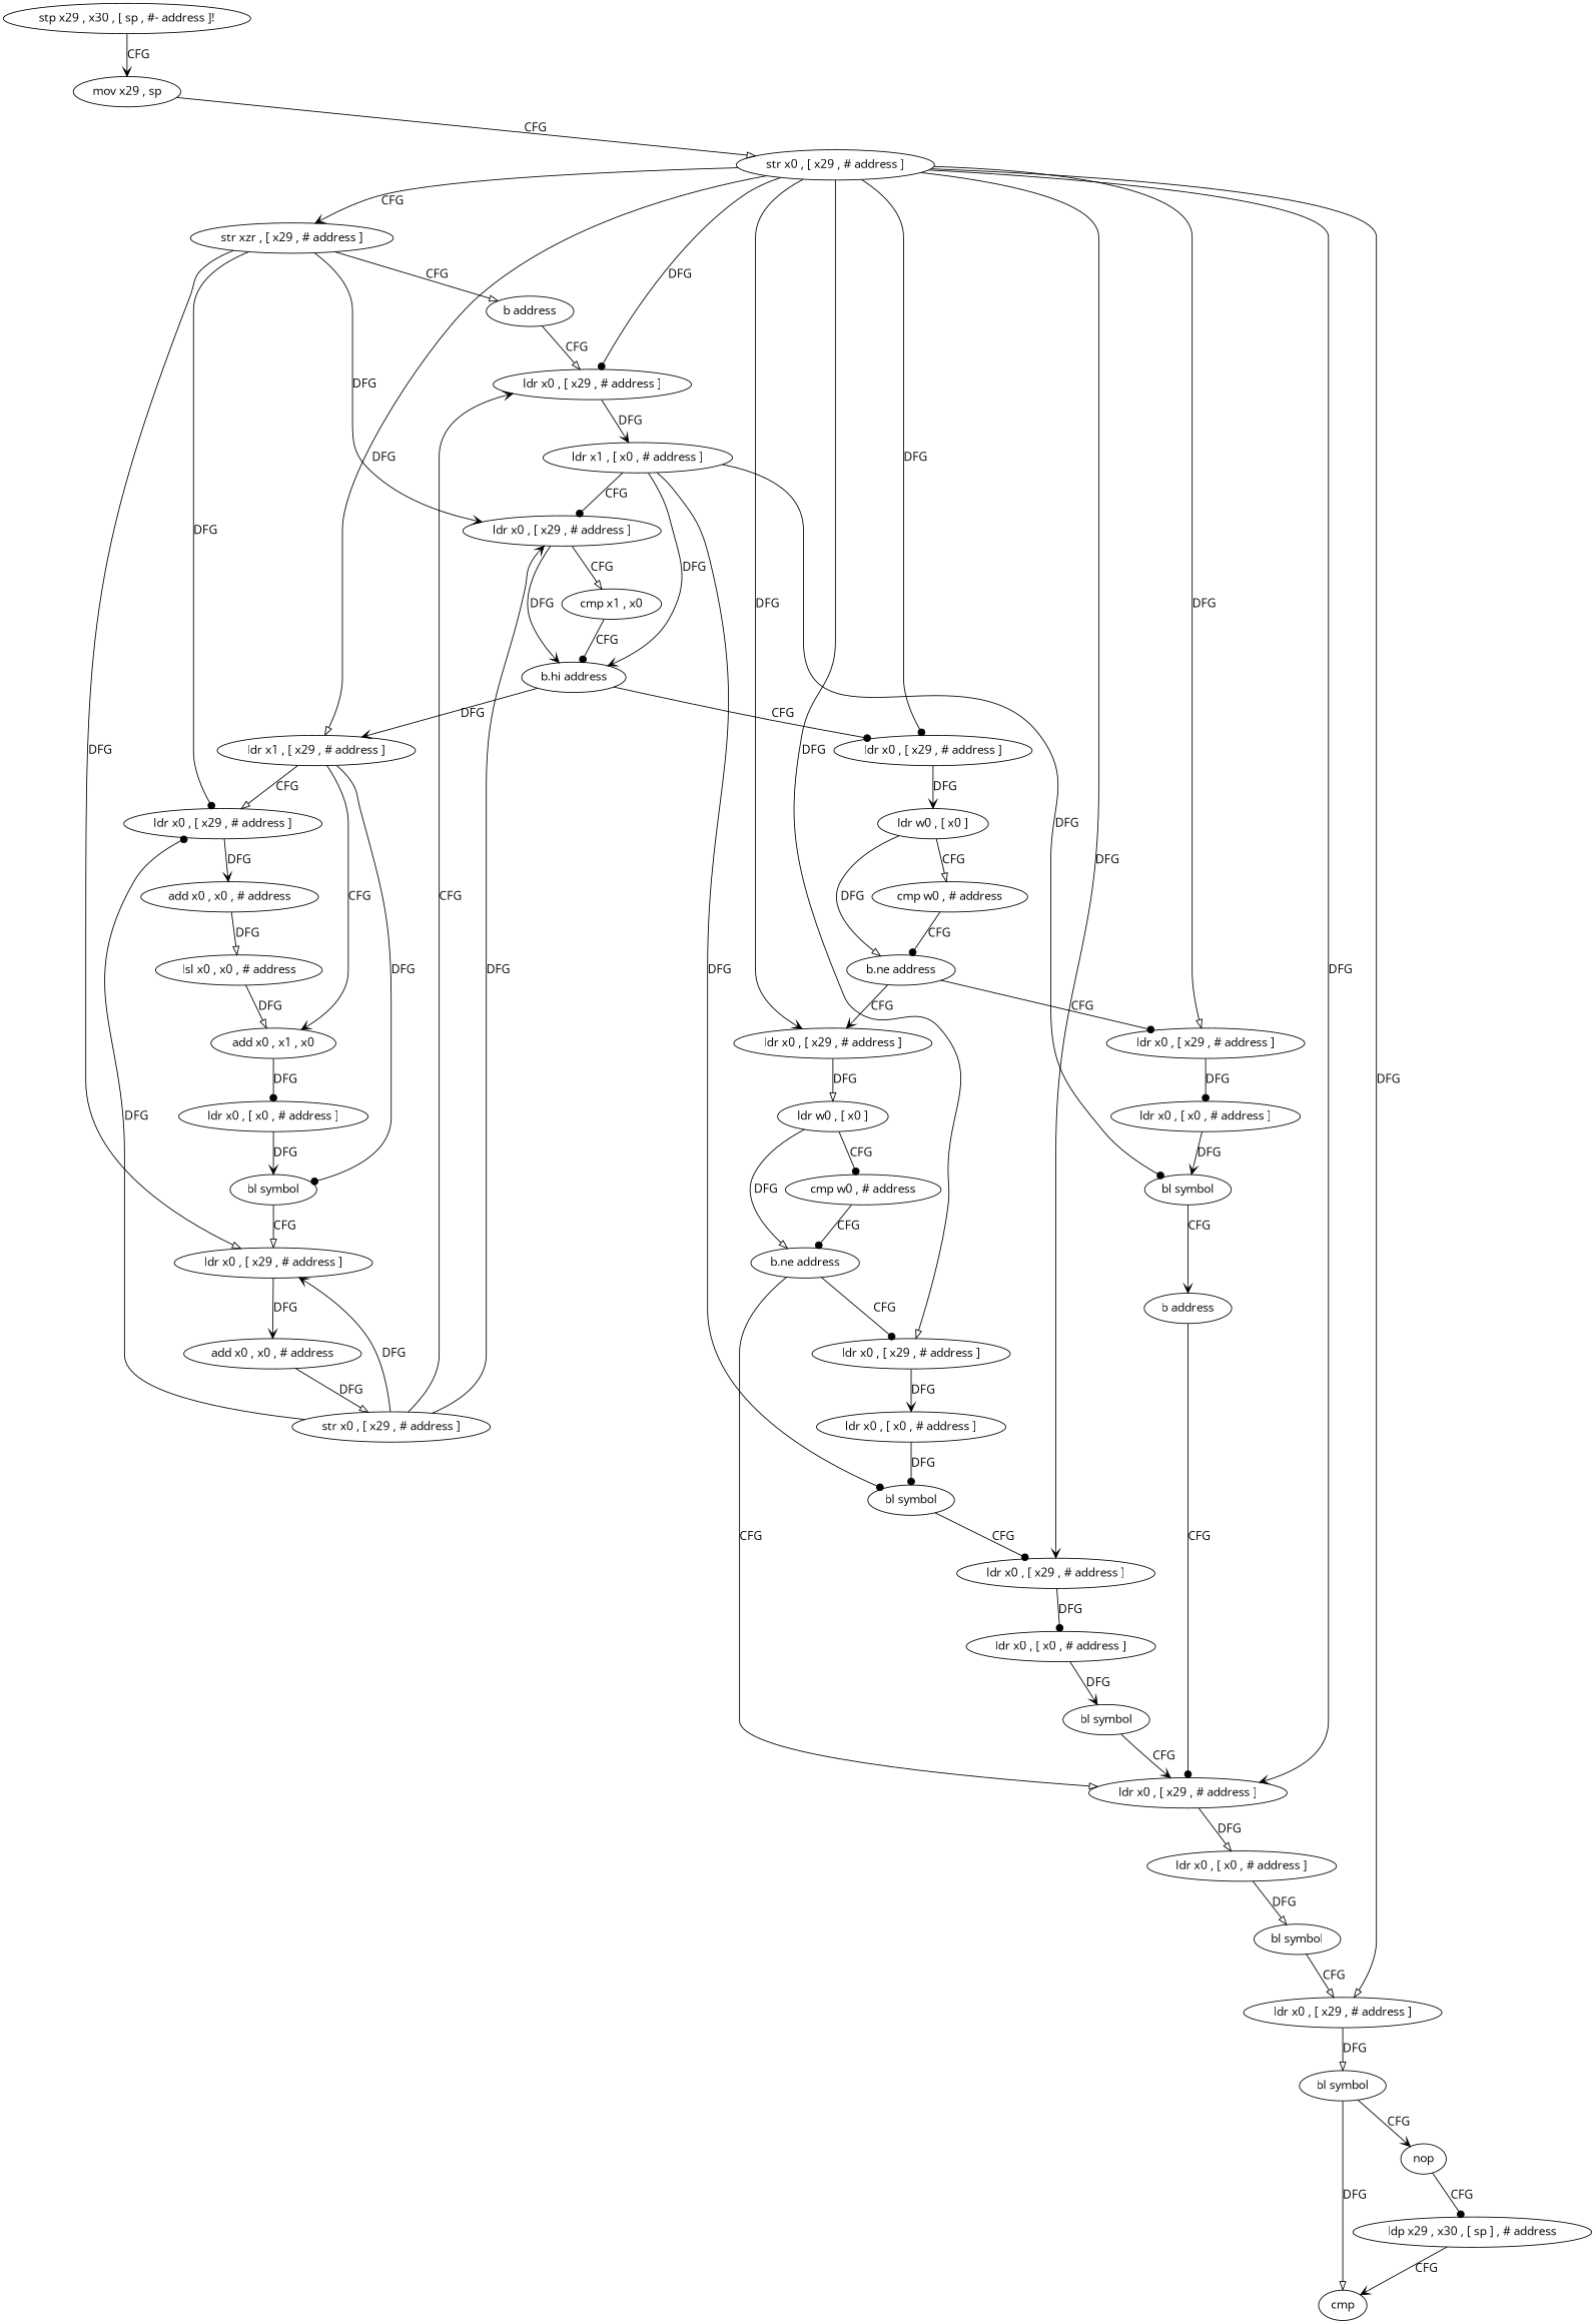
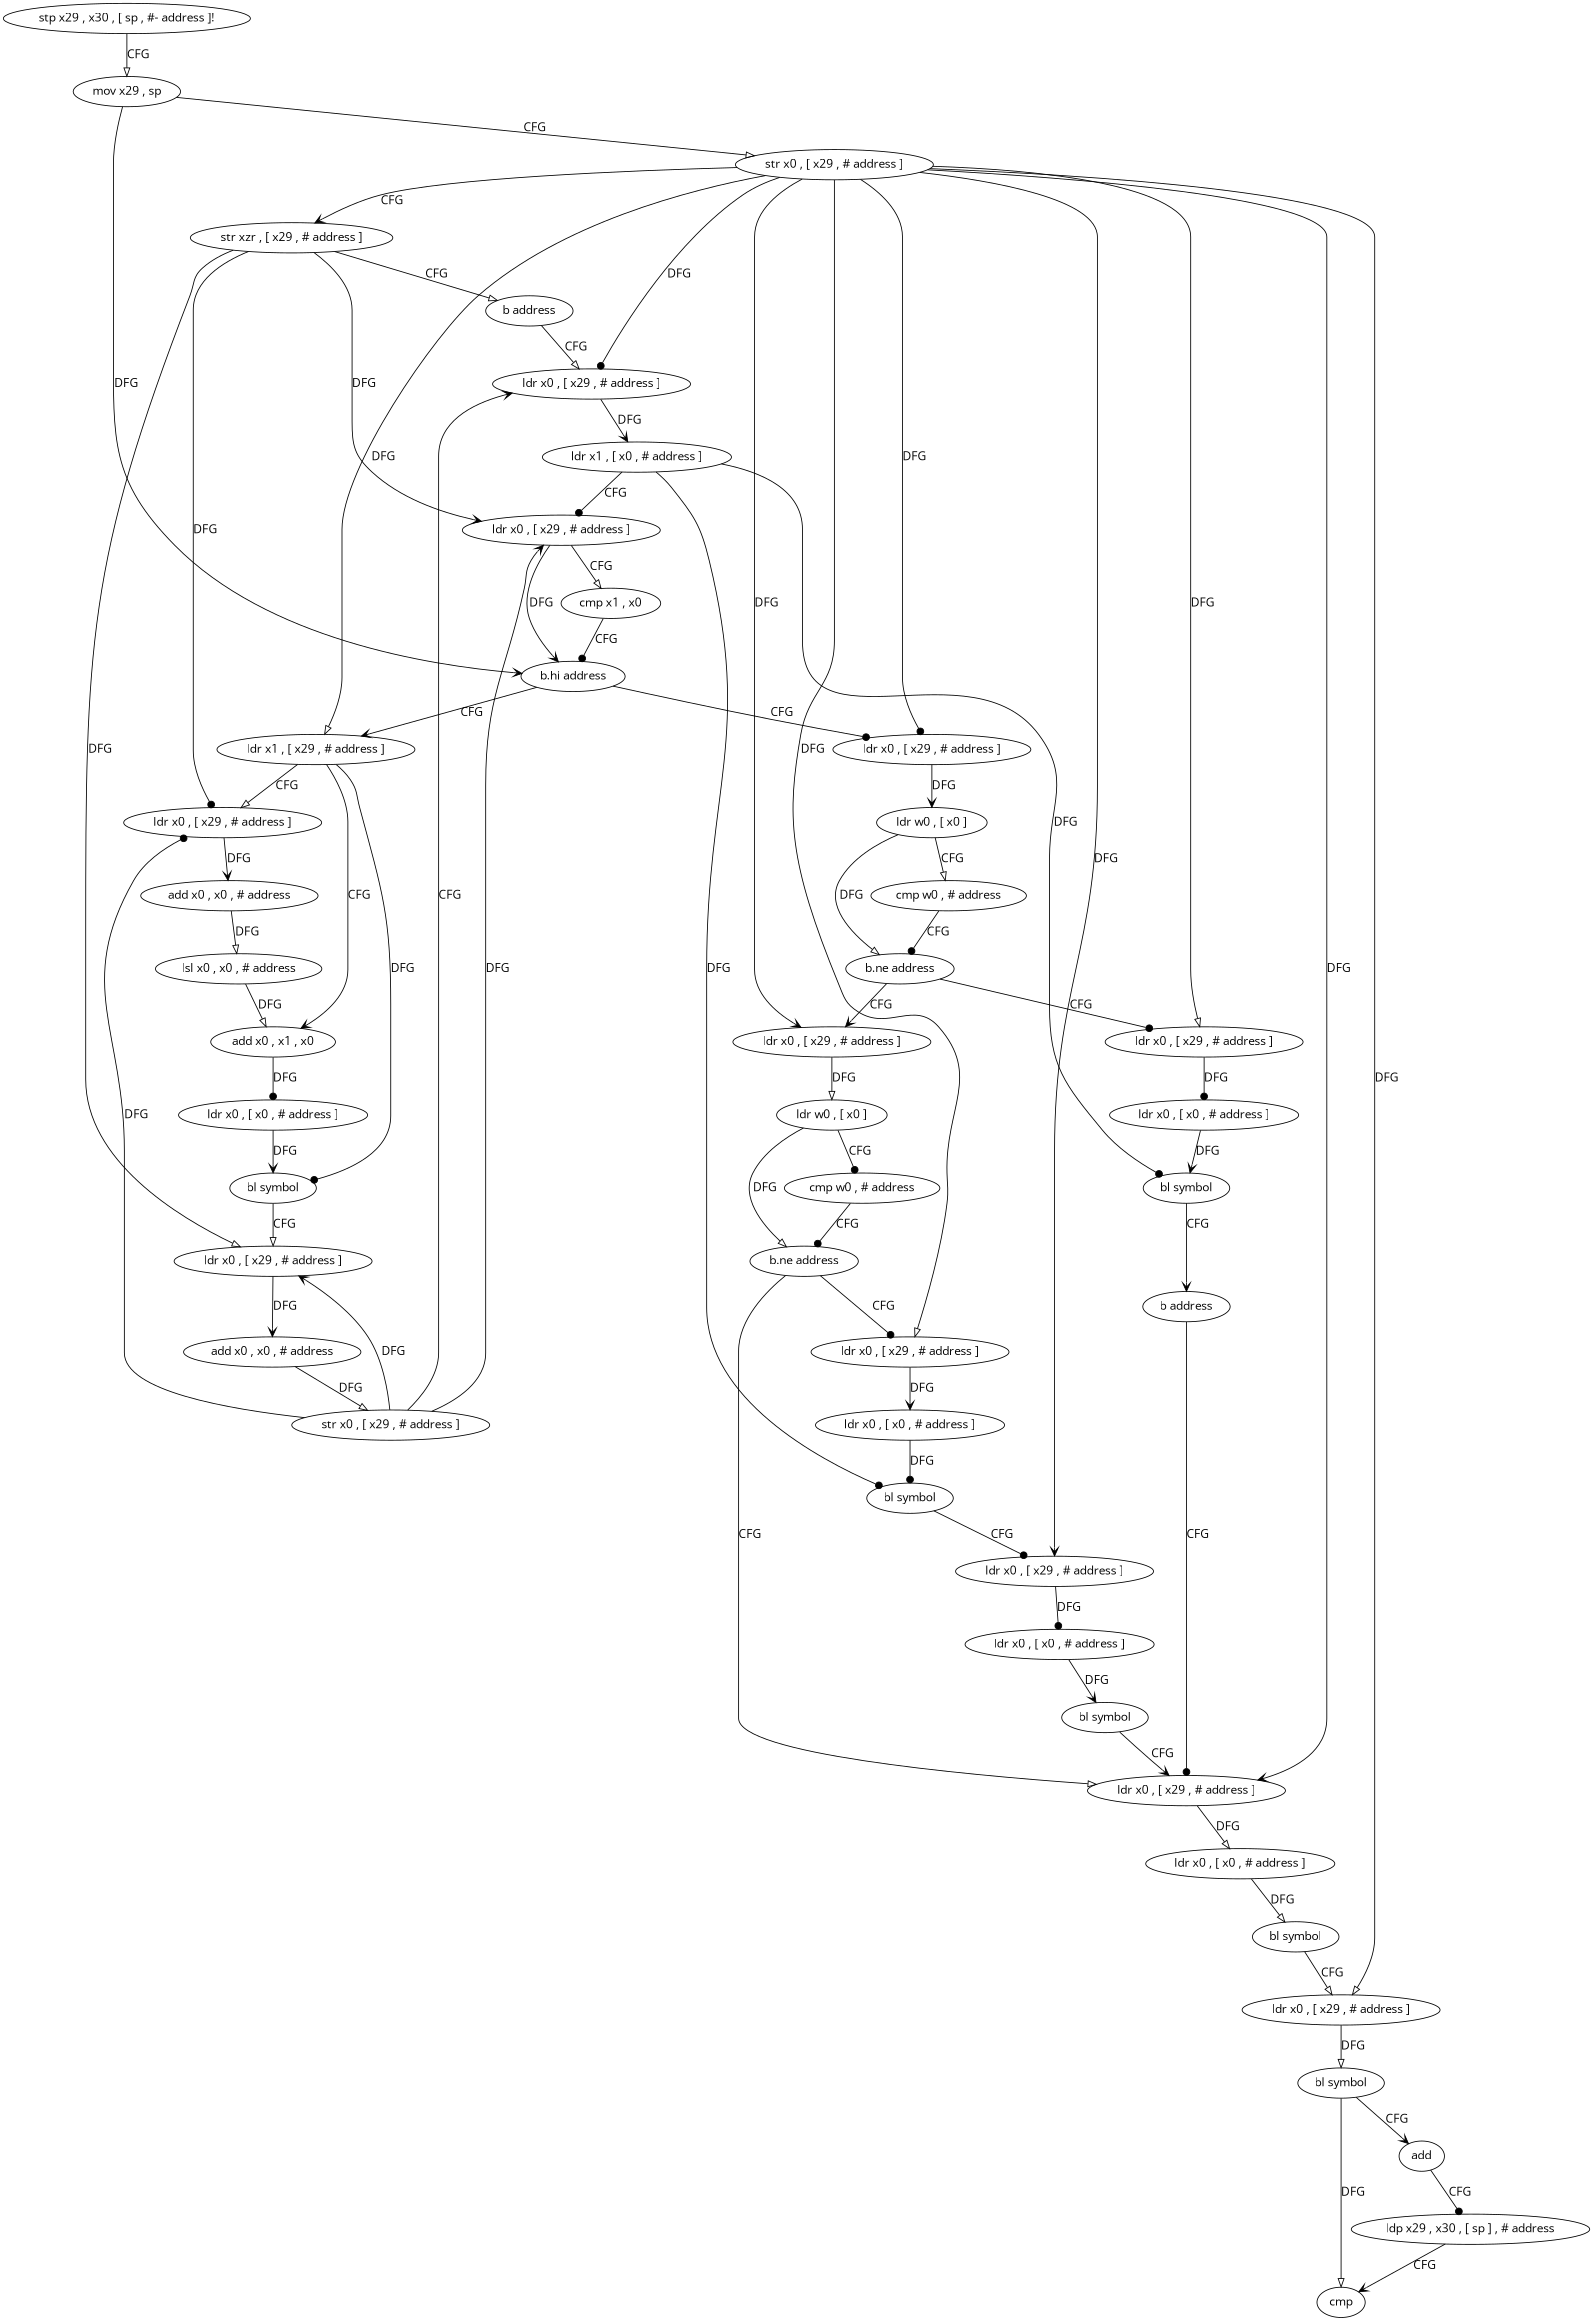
  digraph {
    fontname="Open Sans"
    node [fontname="Open Sans"]
    edge [arrowhead=onormal fontname="Open Sans"]
    n1 [label="stp x29 , x30 , [ sp , #- address ]!"]
    n2 [label="mov x29 , sp"]
    n3 [label="str x0 , [ x29 , # address ]"]
    n4 [label="str xzr , [ x29 , # address ]"]
    n5 [label="ldr x0 , [ x29 , # address ]"]
    n6 [label="ldr x1 , [ x29 , # address ]"]
    n7 [label="ldr x0 , [ x29 , # address ]"]
    n8 [label="ldr x0 , [ x29 , # address ]"]
    n9 [label="ldr x0 , [ x29 , # address ]"]
    n10 [label="ldr x0 , [ x29 , # address ]"]
    n11 [label="ldr x0 , [ x29 , # address ]"]
    n12 [label="ldr x0 , [ x29 , # address ]"]
    n13 [label="ldr x0 , [ x29 , # address ]"]
    n14 [label="b address"]
    n15 [label="ldr x0 , [ x29 , # address ]"]
    n16 [label="ldr x0 , [ x29 , # address ]"]
    n17 [label="ldr x0 , [ x29 , # address ]"]
    n18 [label="ldr x1 , [ x0 , # address ]"]
    n19 [label="add x0 , x1 , x0"]
    n20 [label="bl symbol"]
    n21 [label="ldr w0 , [ x0 ]"]
    n22 [label="ldr w0 , [ x0 ]"]
    n23 [label="ldr x0 , [ x0 , # address ]"]
    n24 [label="ldr x0 , [ x0 , # address ]"]
    n25 [label="ldr x0 , [ x0 , # address ]"]
    n26 [label="bl symbol"]
    n27 [label="ldr x0 , [ x0 , # address ]"]
    n28 [label="b.hi address"]
    n29 [label="cmp x1 , x0"]
    n30 [label="add x0 , x0 , # address"]
    n31 [label="add x0 , x0 , # address"]
    n32 [label="bl symbol"]
    n33 [label="bl symbol"]
    n34 [label="b address"]
    n35 [label="ldr x0 , [ x0 , # address ]"]
    n36 [label="cmp w0 , # address"]
    n37 [label="b.ne address"]
    n38 [label="lsl x0 , x0 , # address"]
    n39 [label="str x0 , [ x29 , # address ]"]
    n40 [label="cmp w0 , # address"]
    n41 [label="b.ne address"]
    n42 [label="bl symbol"]
-   n43 [label=nop]
+   n43 [label=add]
    n44 [label=cmp]
    n45 [label="ldp x29 , x30 , [ sp ] , # address"]
    n46 [label="bl symbol"]
-   n1 -> n2 [arrowhead=vee label=CFG]
+   n1 -> n2 [label=CFG]
    n2 -> n3 [label=CFG]
    n3 -> n4 [arrowhead=vee label=CFG]
    n3 -> n5 [arrowhead=dot label=DFG]
    n3 -> n6 [label=DFG]
    n3 -> n7 [arrowhead=dot label=DFG]
    n3 -> n8 [arrowhead=vee label=DFG]
    n3 -> n9 [label=DFG]
    n3 -> n10 [arrowhead=vee label=DFG]
    n3 -> n11 [label=DFG]
    n3 -> n12 [label=DFG]
    n3 -> n13 [arrowhead=vee label=DFG]
    n4 -> n14 [label=CFG]
    n4 -> n15 [arrowhead=vee label=DFG]
    n4 -> n16 [arrowhead=dot label=DFG]
    n4 -> n17 [label=DFG]
    n5 -> n18 [arrowhead=vee label=DFG]
    n6 -> n16 [label=CFG]
    n6 -> n19 [arrowhead=vee label=CFG]
    n6 -> n20 [arrowhead=dot label=DFG]
    n7 -> n21 [arrowhead=vee label=DFG]
    n8 -> n22 [label=DFG]
    n9 -> n23 [arrowhead=dot label=DFG]
    n10 -> n24 [label=DFG]
    n11 -> n25 [arrowhead=vee label=DFG]
    n12 -> n26 [label=DFG]
    n13 -> n27 [arrowhead=dot label=DFG]
    n14 -> n5 [label=CFG]
    n15 -> n28 [arrowhead=vee label=DFG]
    n15 -> n29 [label=CFG]
    n16 -> n30 [arrowhead=vee label=DFG]
    n17 -> n31 [arrowhead=vee label=DFG]
    n18 -> n15 [arrowhead=dot label=CFG]
-   n18 -> n28 [arrowhead=vee label=DFG]
+   n2 -> n28 [arrowhead=vee label=DFG]
    n18 -> n32 [arrowhead=dot label=DFG]
    n18 -> n33 [arrowhead=dot label=DFG]
    n19 -> n35 [arrowhead=dot label=DFG]
    n20 -> n17 [label=CFG]
    n21 -> n36 [label=CFG]
    n21 -> n37 [label=DFG]
    n22 -> n40 [arrowhead=dot label=CFG]
    n22 -> n41 [label=DFG]
    n23 -> n32 [arrowhead=vee label=DFG]
    n24 -> n42 [label=DFG]
    n25 -> n33 [arrowhead=dot label=DFG]
    n26 -> n43 [arrowhead=vee label=CFG]
    n26 -> n44 [label=DFG]
    n27 -> n46 [arrowhead=vee label=DFG]
-   n28 -> n6 [arrowhead=vee label=DFG]
+   n28 -> n6 [arrowhead=vee label=CFG]
    n28 -> n7 [arrowhead=dot label=CFG]
    n29 -> n28 [arrowhead=dot label=CFG]
    n30 -> n38 [label=DFG]
    n31 -> n39 [label=DFG]
    n32 -> n34 [arrowhead=vee label=CFG]
    n33 -> n13 [arrowhead=dot label=CFG]
    n34 -> n10 [arrowhead=dot label=CFG]
    n35 -> n20 [arrowhead=vee label=DFG]
    n36 -> n37 [arrowhead=dot label=CFG]
    n37 -> n8 [arrowhead=vee label=CFG]
    n37 -> n9 [arrowhead=dot label=CFG]
    n38 -> n19 [label=DFG]
    n39 -> n5 [arrowhead=vee label=CFG]
    n39 -> n15 [arrowhead=vee label=DFG]
    n39 -> n16 [arrowhead=dot label=DFG]
    n39 -> n17 [arrowhead=vee label=DFG]
    n40 -> n41 [arrowhead=dot label=CFG]
    n41 -> n10 [label=CFG]
    n41 -> n11 [arrowhead=dot label=CFG]
    n42 -> n12 [label=CFG]
    n43 -> n45 [arrowhead=dot label=CFG]
    n45 -> n44 [arrowhead=vee label=CFG]
    n46 -> n10 [arrowhead=vee label=CFG]
  }
